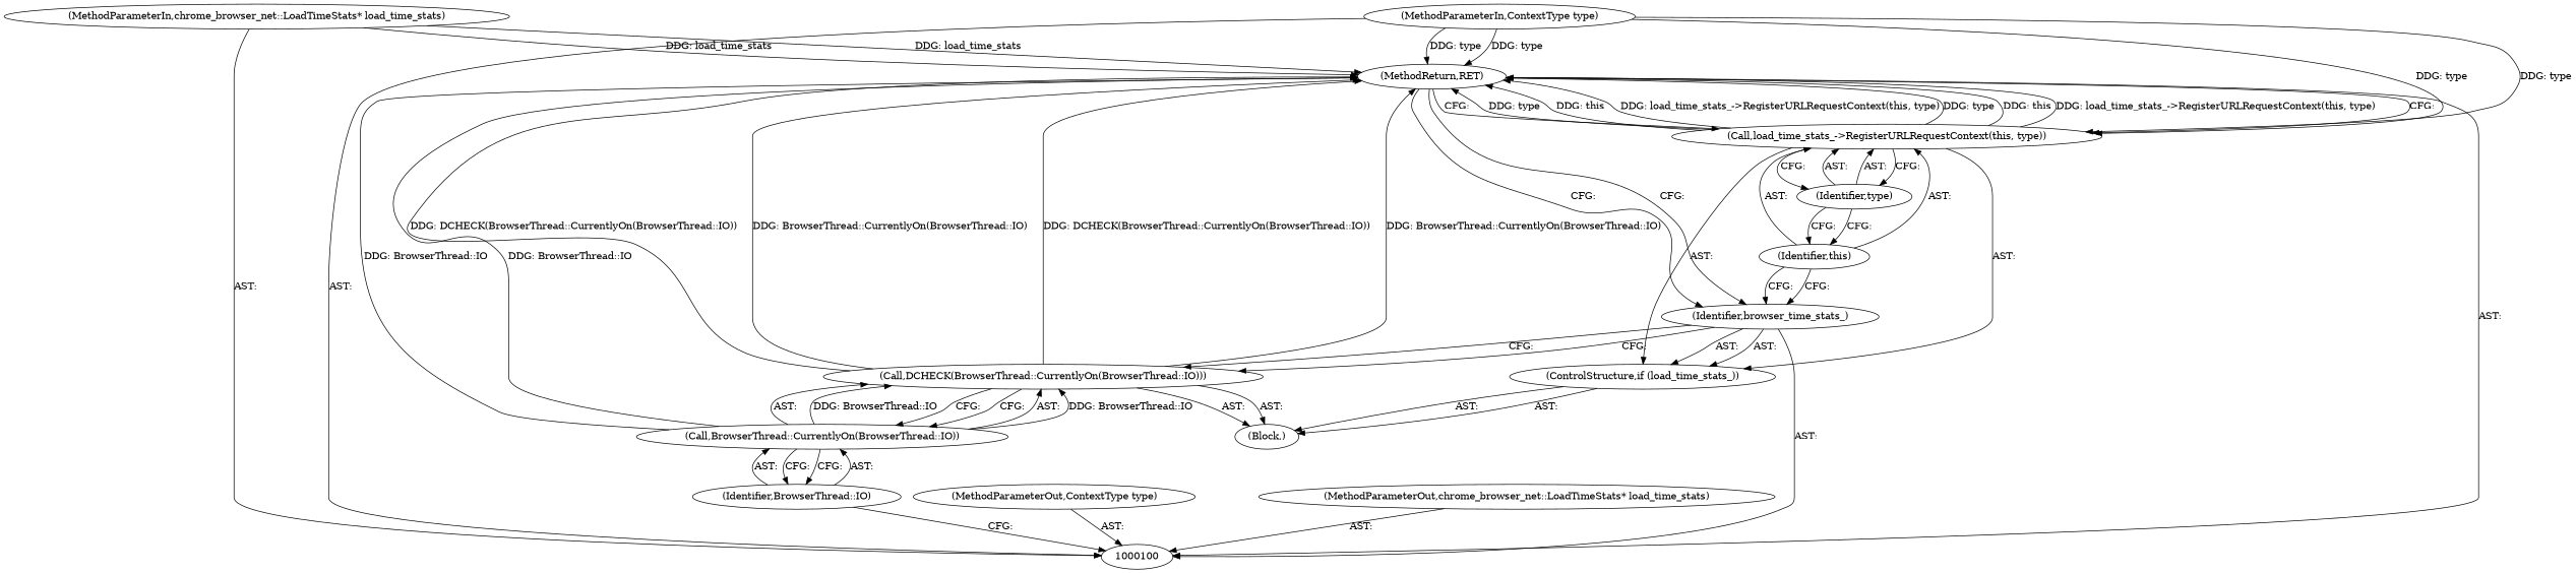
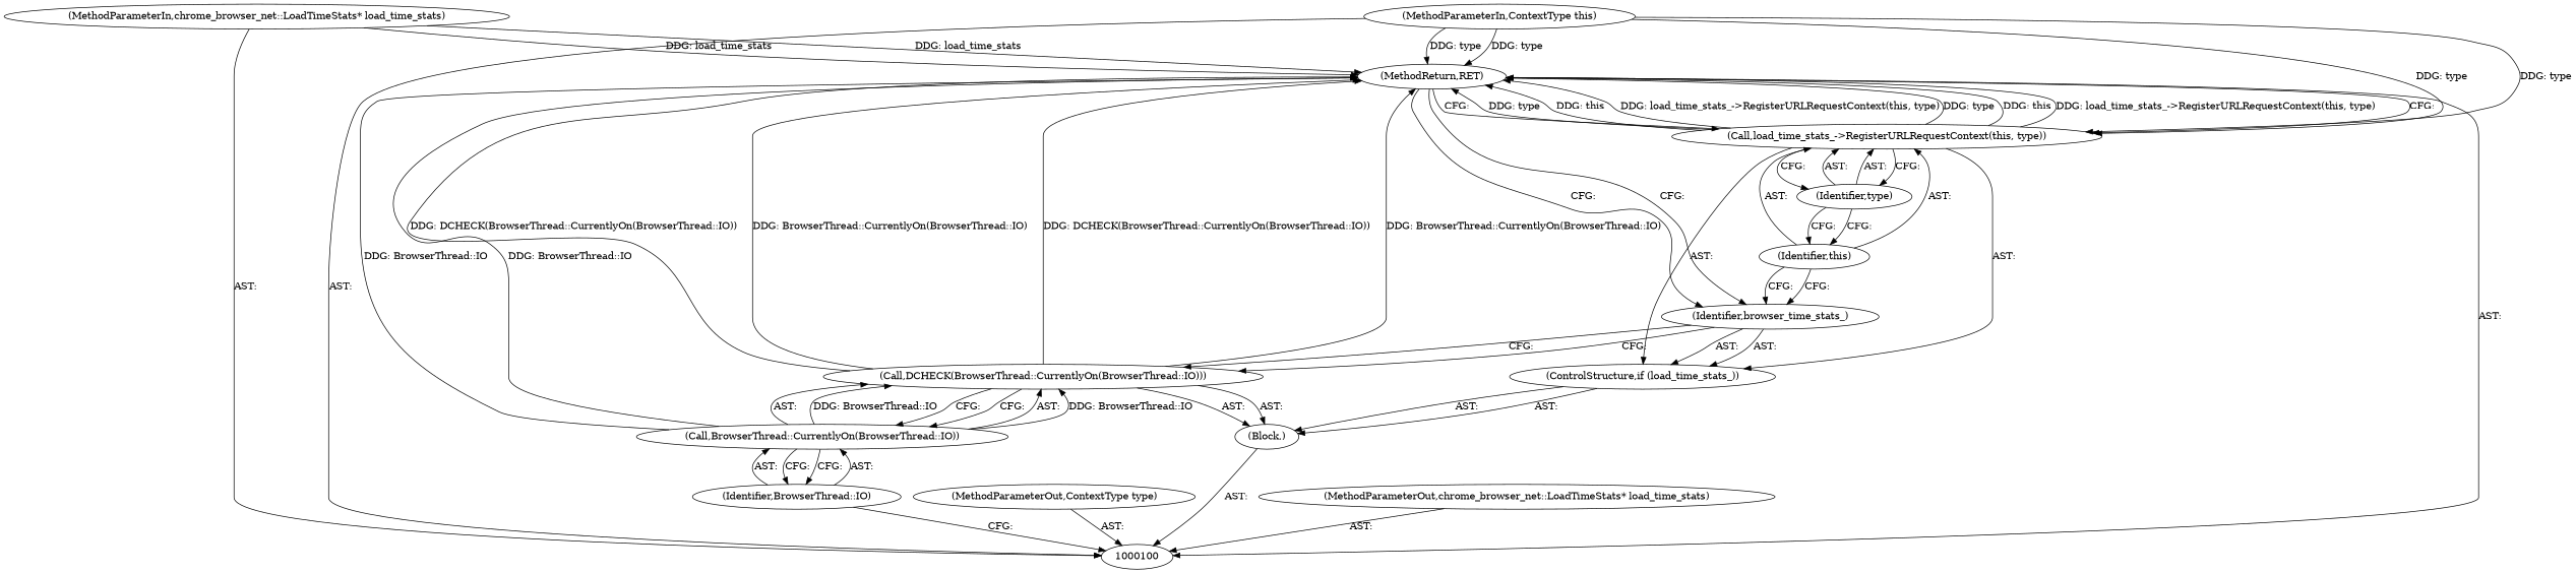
  digraph {
    n1 [label="(MethodReturn,RET)"]
    n2 [label="(Identifier,browser_time_stats_)"]
    n3 [label="(Call,load_time_stats_->RegisterURLRequestContext(this, type))"]
    1000100
    n5 [label="(Call,DCHECK(BrowserThread::CurrentlyOn(BrowserThread::IO)))"]
    n6 [label="(ControlStructure,if (load_time_stats_))"]
    n7 [label="(Identifier,type)"]
-   n8 [label="(MethodParameterIn,ContextType type)"]
+   n8 [label="(MethodParameterIn,ContextType this)"]
    n9 [label="(MethodParameterOut,ContextType type)"]
    n10 [label="(MethodParameterIn,chrome_browser_net::LoadTimeStats* load_time_stats)"]
    n11 [label="(MethodParameterOut,chrome_browser_net::LoadTimeStats* load_time_stats)"]
    n12 [label="(Block,)"]
    n13 [label="(Call,BrowserThread::CurrentlyOn(BrowserThread::IO))"]
    n14 [label="(Identifier,BrowserThread::IO)"]
    n15 [label="(Identifier,this)"]
    n1 -> n2 [label="CFG: "]
    n1 -> n2 [label="CFG: "]
    n1 -> n3 [label="CFG: "]
    n1 -> n3 [label="CFG: "]
    n1 -> 1000100 [label="AST: "]
    n2 -> n5 [label="CFG: "]
    n2 -> n5 [label="CFG: "]
    n2 -> n6 [label="AST: "]
    n2 -> n6 [label="AST: "]
    n3 -> n1 [label="DDG: type"]
    n3 -> n1 [label="DDG: this"]
    n3 -> n1 [label="DDG: load_time_stats_->RegisterURLRequestContext(this, type)"]
    n3 -> n1 [label="DDG: type"]
    n3 -> n1 [label="DDG: this"]
    n3 -> n1 [label="DDG: load_time_stats_->RegisterURLRequestContext(this, type)"]
    n3 -> n6 [label="AST: "]
    n3 -> n6 [label="AST: "]
    n3 -> n7 [label="CFG: "]
    n3 -> n7 [label="CFG: "]
    n5 -> n1 [label="DDG: DCHECK(BrowserThread::CurrentlyOn(BrowserThread::IO))"]
    n5 -> n1 [label="DDG: BrowserThread::CurrentlyOn(BrowserThread::IO)"]
    n5 -> n1 [label="DDG: DCHECK(BrowserThread::CurrentlyOn(BrowserThread::IO))"]
    n5 -> n1 [label="DDG: BrowserThread::CurrentlyOn(BrowserThread::IO)"]
    n5 -> n12 [label="AST: "]
    n5 -> n12 [label="AST: "]
    n5 -> n13 [label="CFG: "]
    n5 -> n13 [label="CFG: "]
    n6 -> n12 [label="AST: "]
    n6 -> n12 [label="AST: "]
    n7 -> n3 [label="AST: "]
    n7 -> n3 [label="AST: "]
    n7 -> n15 [label="CFG: "]
    n7 -> n15 [label="CFG: "]
    n8 -> n1 [label="DDG: type"]
    n8 -> n1 [label="DDG: type"]
    n8 -> n3 [label="DDG: type"]
    n8 -> n3 [label="DDG: type"]
    n8 -> 1000100 [label="AST: "]
    n9 -> 1000100 [label="AST: "]
    n10 -> n1 [label="DDG: load_time_stats"]
    n10 -> n1 [label="DDG: load_time_stats"]
    n10 -> 1000100 [label="AST: "]
    n11 -> 1000100 [label="AST: "]
-   n2 -> 1000100 [label="AST: "]
+   n12 -> 1000100 [label="AST: "]
    n13 -> n1 [label="DDG: BrowserThread::IO"]
    n13 -> n1 [label="DDG: BrowserThread::IO"]
    n13 -> n5 [label="AST: "]
    n13 -> n5 [label="DDG: BrowserThread::IO"]
    n13 -> n5 [label="AST: "]
    n13 -> n5 [label="DDG: BrowserThread::IO"]
    n13 -> n14 [label="CFG: "]
    n13 -> n14 [label="CFG: "]
    n14 -> 1000100 [label="CFG: "]
    n14 -> n13 [label="AST: "]
    n14 -> n13 [label="AST: "]
    n15 -> n2 [label="CFG: "]
    n15 -> n2 [label="CFG: "]
    n15 -> n3 [label="AST: "]
    n15 -> n3 [label="AST: "]
  }
